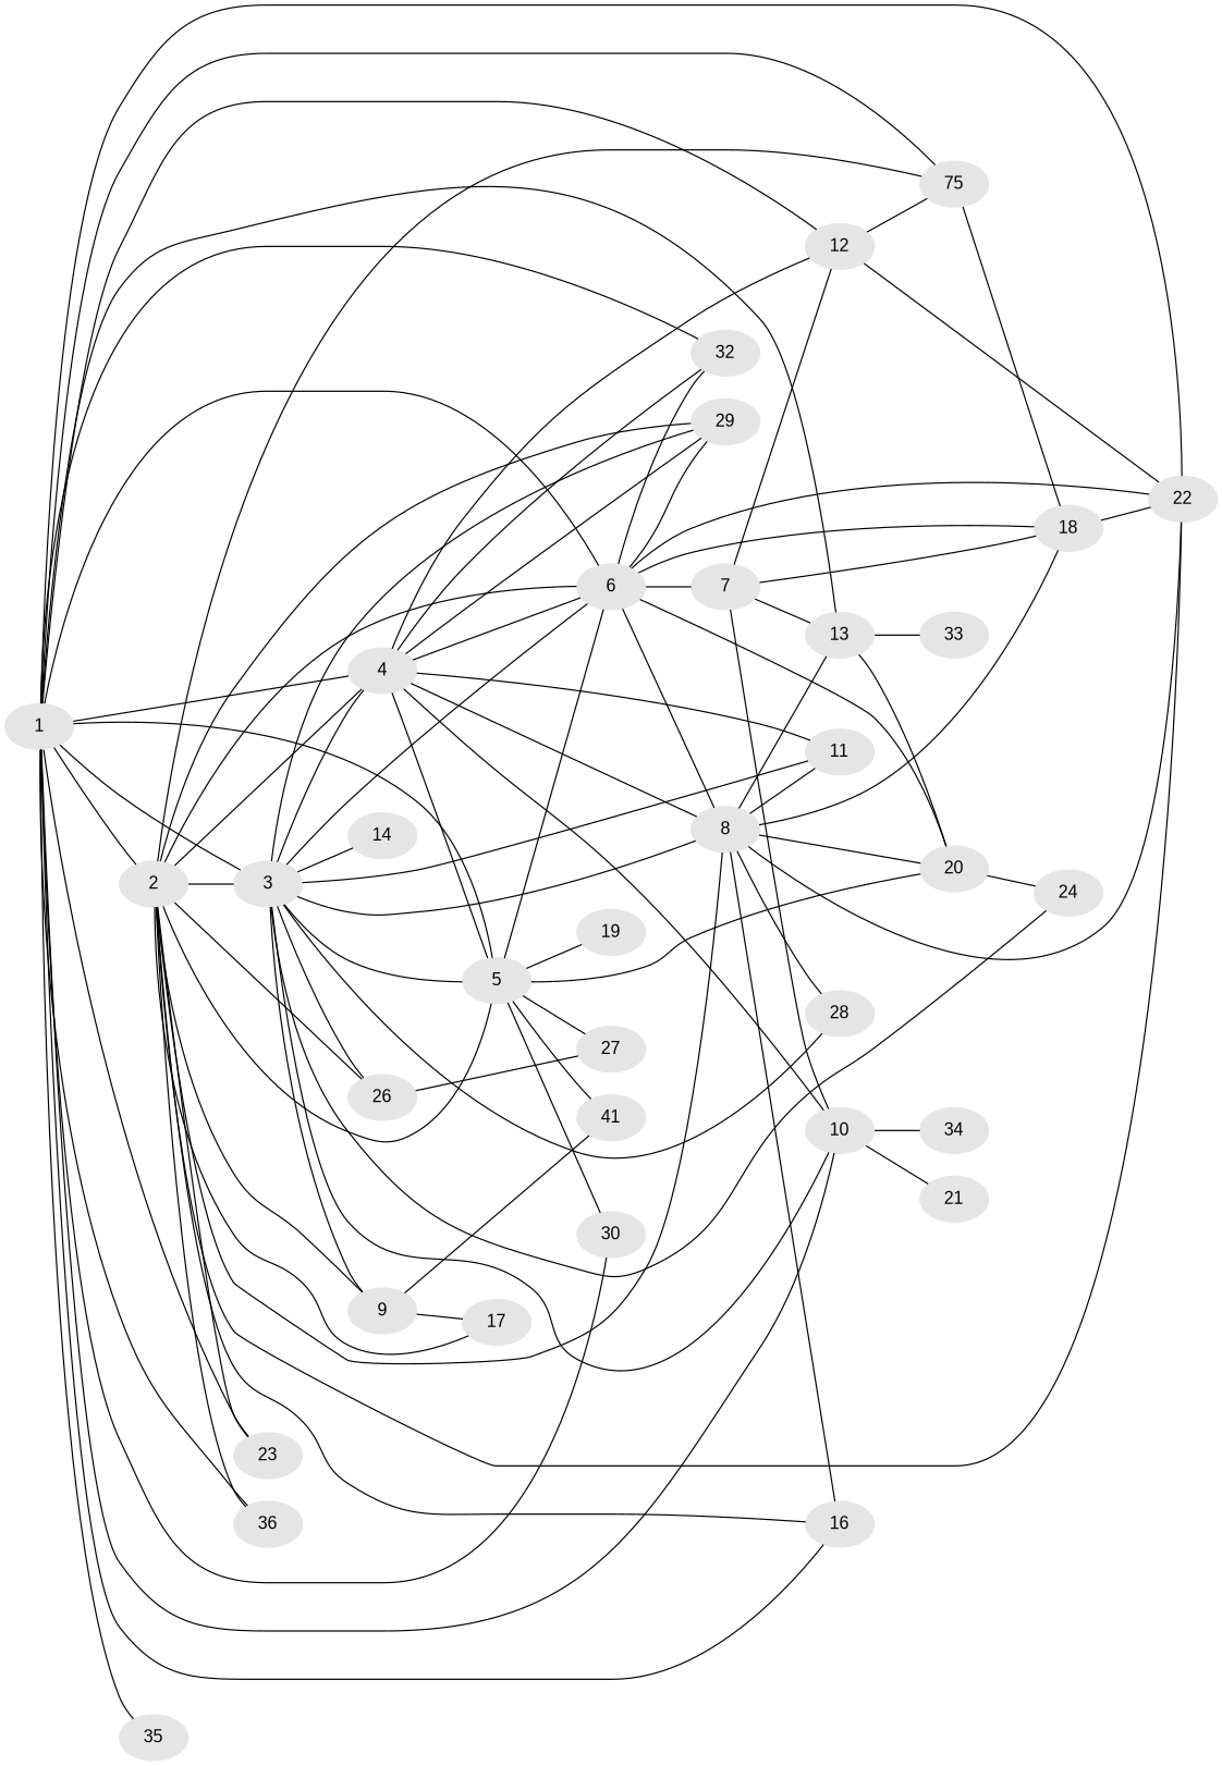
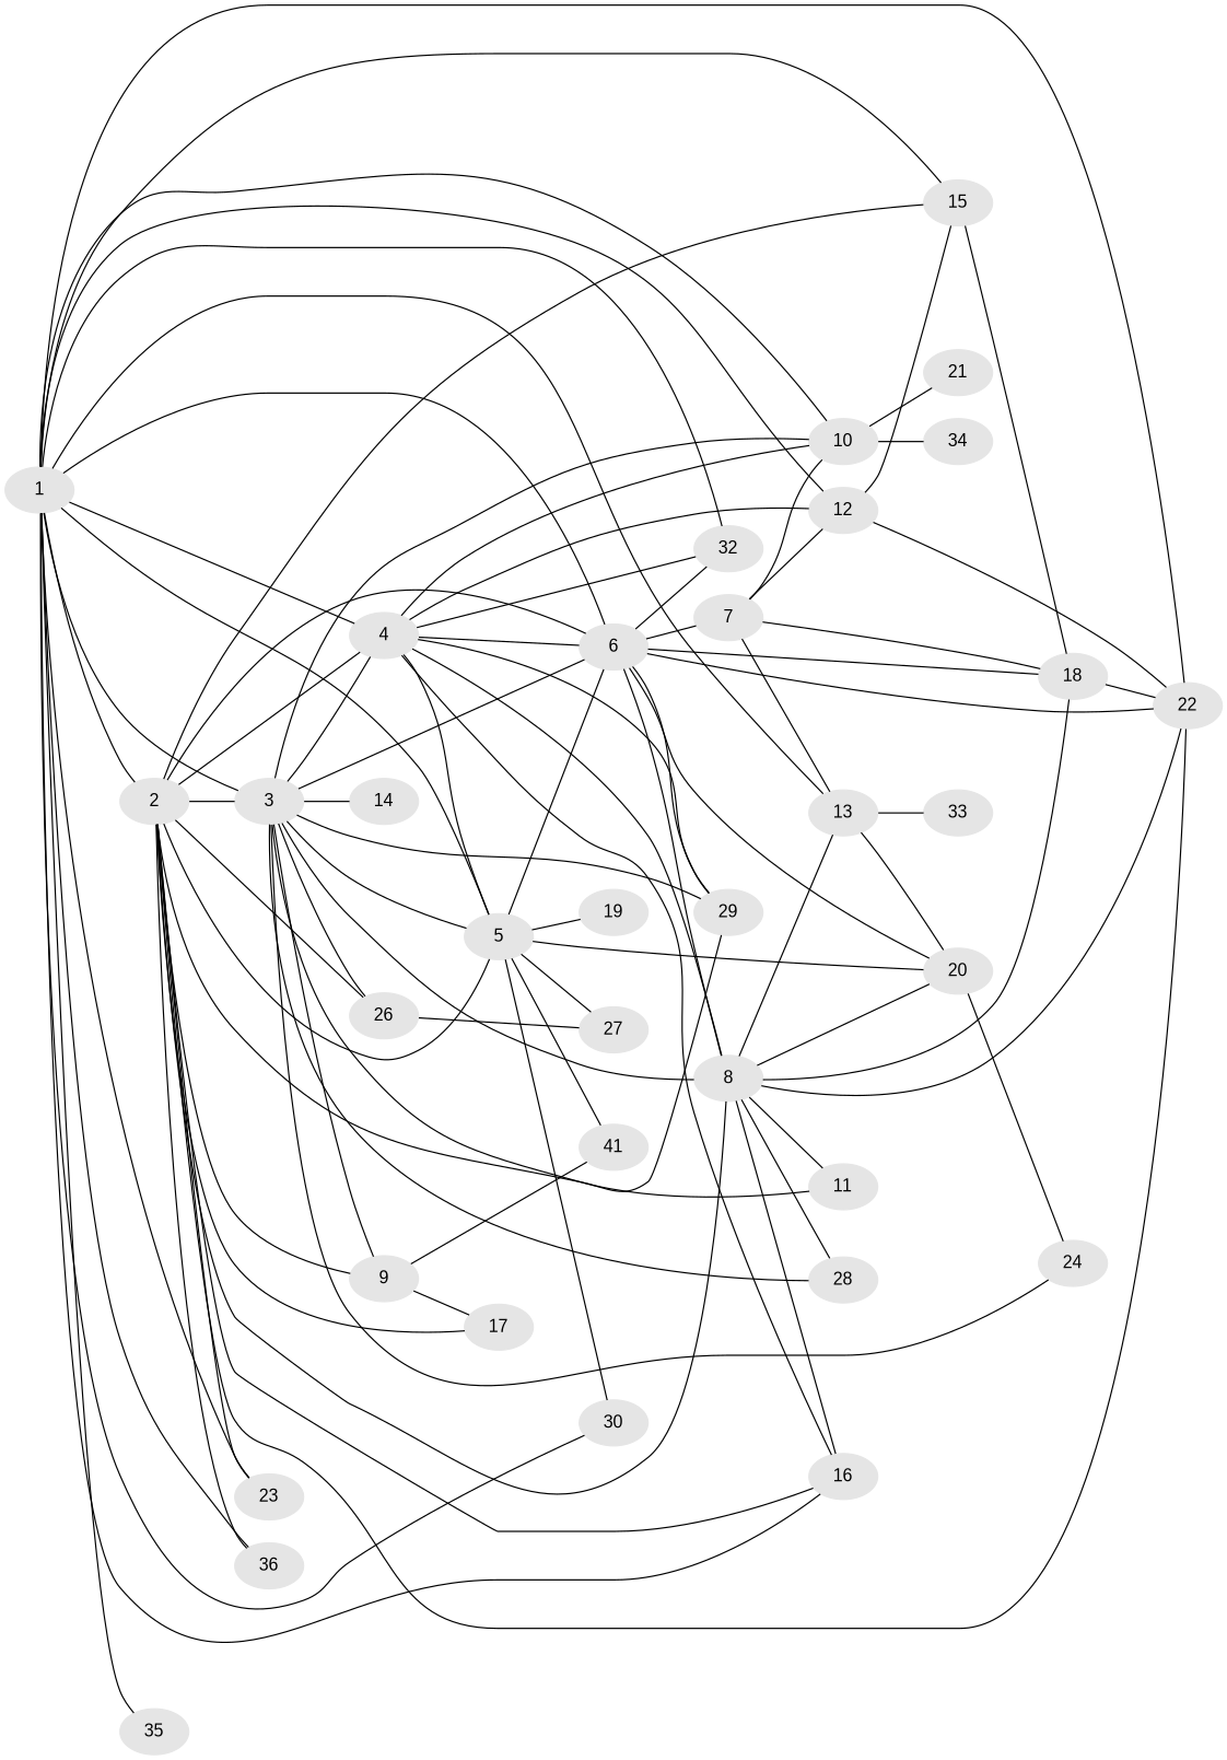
  graph {
    fontname="Liberation Sans"
    rankdir=LR
    node [color=gray90 fontname="Liberation Sans" style=filled]
    edge [fontname="Liberation Sans" weight=1.0]
    1
    2
    3
    4
    5
    6
    10
    12
    13
-   15 [label=75]
+   15
    16
    22
    23
    30
    32
    35
    36
    8
    9
    17
    26
    29
    11
    14
    24
    28
    19
    20
    27
    n30 [label=41]
    7
    18
    21
    34
    33
    1 -- 2 [weight=4.0]
    1 -- 3 [weight=2.0]
    1 -- 4 [weight=4.0]
    1 -- 5 [weight=2.0]
    1 -- 6 [weight=4.0]
    1 -- 10
    1 -- 12
    1 -- 13
    1 -- 15 [weight=2.0]
    1 -- 16
    1 -- 22
    1 -- 23
    1 -- 30
    1 -- 32
    1 -- 35
    1 -- 36
    2 -- 3 [weight=2.0]
    2 -- 4 [weight=4.0]
    2 -- 5 [weight=2.0]
    2 -- 6 [weight=4.0]
    2 -- 15
    2 -- 16
    2 -- 22
    2 -- 23
    2 -- 36
    2 -- 8
    2 -- 9
    2 -- 17
    2 -- 26
    2 -- 29
    3 -- 4 [weight=2.0]
    3 -- 5
    3 -- 6 [weight=3.0]
    3 -- 10
    3 -- 8
    3 -- 9
    3 -- 26
    3 -- 29
    3 -- 11
    3 -- 14
    3 -- 24
    3 -- 28
    4 -- 5 [weight=2.0]
    4 -- 6 [weight=4.0]
    4 -- 10 [weight=4.0]
    4 -- 12 [weight=2.0]
-   4 -- 11
+   4 -- 16
    4 -- 32
    4 -- 8
    4 -- 29
    5 -- 6 [weight=3.0]
    5 -- 30
    5 -- 19
    5 -- 20
    5 -- 27
    5 -- n30
    6 -- 22
    6 -- 32
    6 -- 8
    6 -- 29
    6 -- 20
    6 -- 7 [weight=3.0]
    6 -- 18 [weight=6.0]
    10 -- 21
    10 -- 34 [weight=2.0]
    12 -- 15
    12 -- 22
    13 -- 20
    13 -- 33
    15 -- 18 [weight=2.0]
    8 -- 13
    8 -- 16
    8 -- 22
    8 -- 11
    8 -- 28
    8 -- 20
    8 -- 18 [weight=2.0]
    9 -- 17
    9 -- n30
    26 -- 27
    20 -- 24
    7 -- 10
    7 -- 12
    7 -- 13
    7 -- 18
    18 -- 22
  }
